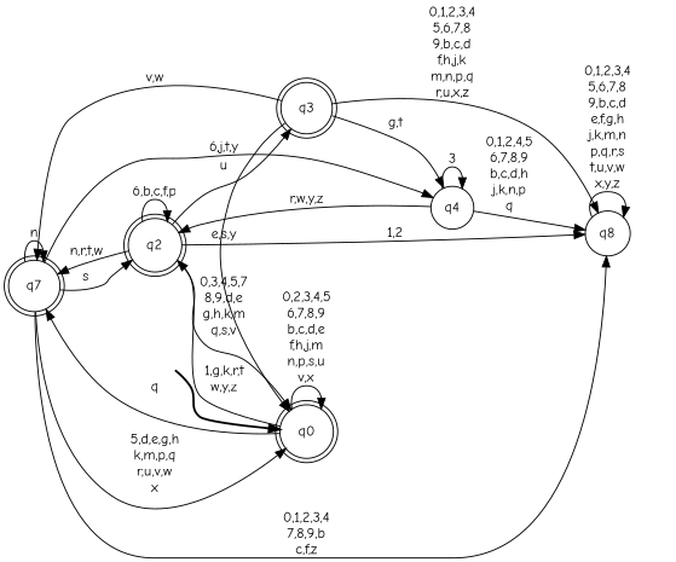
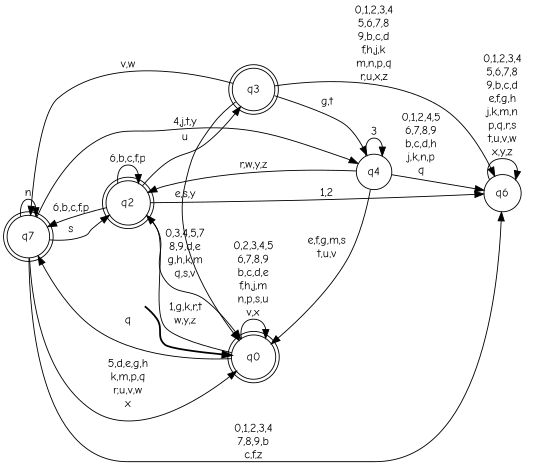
  digraph {
    fontname="Comic Neue"
    rankdir=LR
    node [fontname="Comic Neue" shape=doublecircle style="rounded,filled" color=black fillcolor=white]
    edge [fontname="Comic Neue"]
    __start0 [height=0 shape=none style=invis width=0 color="" fillcolor=""]
    n2 [label=q0]
    n3 [label=q7]
    n4 [label=q2]
    n5 [label=q4 shape=circle style=filled]
-   n6 [label=q8 shape=circle style=filled]
+   n6 [label=q6 shape=circle style=filled]
    n7 [label=q3]
    subgraph cluster_1 {
      nodesep=0.15
      ranksep=0.15
      style=invis
      __start0
      n2
    }
    __start0 -> n2 [penwidth=2]
    n2 -> n2 [label="0,2,3,4,5\n6,7,8,9\nb,c,d,e\nf,h,j,m\nn,p,s,u\nv,x"]
    n2 -> n3 [label=q]
    n2 -> n4 [label="1,g,k,r,t\nw,y,z"]
    n3 -> n2 [label="5,d,e,g,h\nk,m,p,q\nr,u,v,w\nx"]
    n3 -> n3 [label=n]
    n3 -> n4 [label=s]
-   n3 -> n5 [label="6,j,t,y"]
+   n3 -> n5 [label="4,j,t,y"]
    n3 -> n6 [label="0,1,2,3,4\n7,8,9,b\nc,f,z"]
    n4 -> n2 [label="0,3,4,5,7\n8,9,d,e\ng,h,k,m\nq,s,v"]
-   n4 -> n3 [label="n,r,t,w"]
+   n4 -> n3 [label="6,b,c,f,p"]
    n4 -> n4 [label="6,b,c,f,p"]
    n4 -> n6 [label="1,2"]
    n4 -> n7 [label=u]
+   n5 -> n2 [label="e,f,g,m,s\nt,u,v"]
    n5 -> n4 [label="r,w,y,z"]
    n5 -> n5 [label=3]
    n5 -> n6 [label="0,1,2,4,5\n6,7,8,9\nb,c,d,h\nj,k,n,p\nq"]
    n6 -> n6 [label="0,1,2,3,4\n5,6,7,8\n9,b,c,d\ne,f,g,h\nj,k,m,n\np,q,r,s\nt,u,v,w\nx,y,z"]
    n7 -> n2 [label="e,s,y"]
    n7 -> n3 [label="v,w"]
    n7 -> n5 [label="g,t"]
    n7 -> n6 [label="0,1,2,3,4\n5,6,7,8\n9,b,c,d\nf,h,j,k\nm,n,p,q\nr,u,x,z"]
  }
